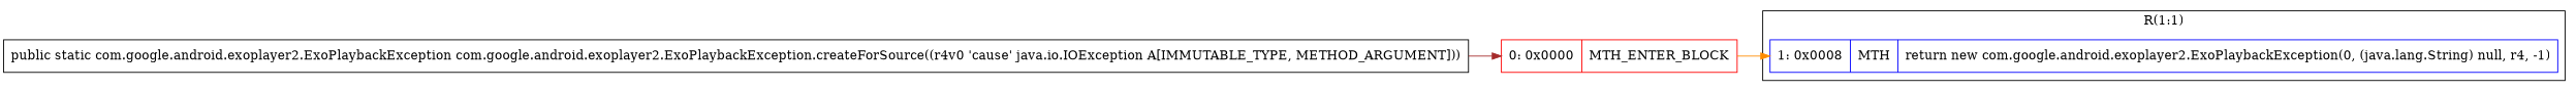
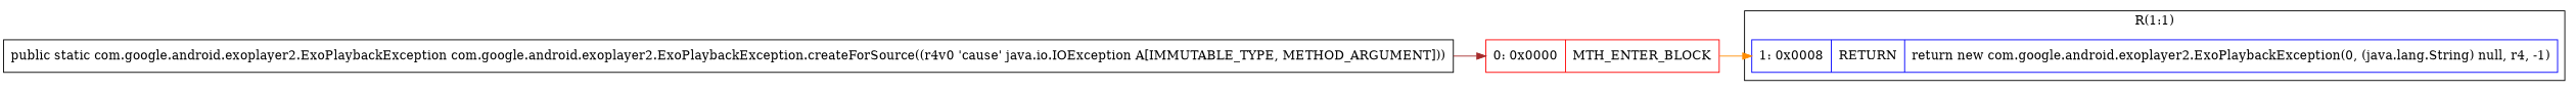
  digraph {
    rankdir=LR
    node [shape=record]
-   n1 [color=blue label="{1\:\ 0x0008|MTH\l|return new com.google.android.exoplayer2.ExoPlaybackException(0, (java.lang.String) null, r4, \-1)\l}"]
+   n1 [color=blue label="{1\:\ 0x0008|RETURN\l|return new com.google.android.exoplayer2.ExoPlaybackException(0, (java.lang.String) null, r4, \-1)\l}"]
    n2 [color=red label="{0\:\ 0x0000|MTH_ENTER_BLOCK\l}"]
    n3 [label="{public static com.google.android.exoplayer2.ExoPlaybackException com.google.android.exoplayer2.ExoPlaybackException.createForSource((r4v0 'cause' java.io.IOException A[IMMUTABLE_TYPE, METHOD_ARGUMENT])) }"]
    subgraph cluster_1 {
      label="R(1:1)"
      n1
    }
    n2 -> n1 [color=darkorange]
    n3 -> n2 [color=brown]
  }
